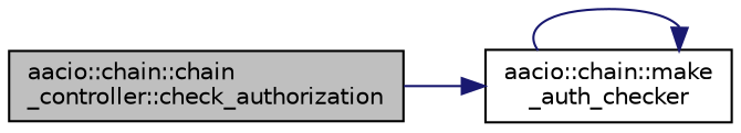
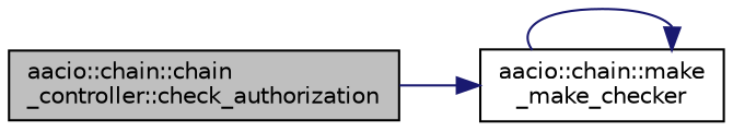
  digraph {
    rankdir=LR
    node [color=black fontname=Helvetica fontsize=10 shape=record style=filled]
    edge [color=midnightblue fontname=Helvetica fontsize=10 labelfontname=Helvetica labelfontsize=10 style=solid]
    n1 [fillcolor=grey75 fontcolor=black height=0.2 label="aacio::chain::chain\l_controller::check_authorization" width=0.4]
-   n2 [fillcolor=white height=0.2 label="aacio::chain::make\l_auth_checker" width=0.4]
+   n2 [fillcolor=white height=0.2 label="aacio::chain::make\l_make_checker" width=0.4]
    n1 -> n2
    n2 -> n2
  }
